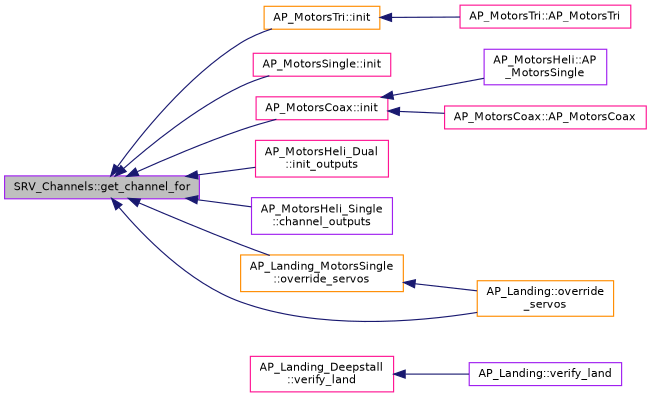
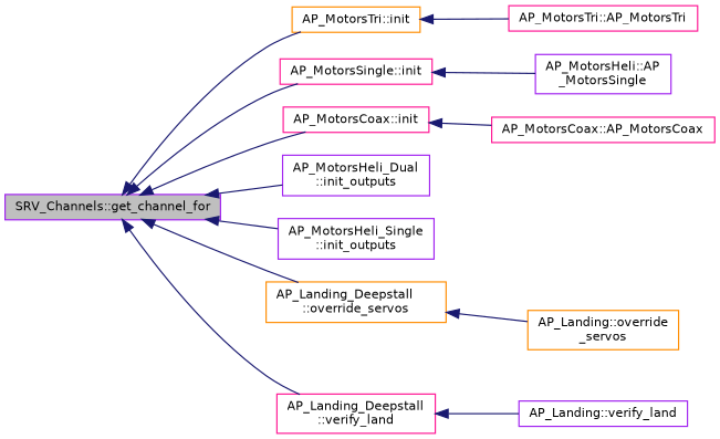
  digraph {
    rankdir=LR
    node [color=deeppink fillcolor=white fontname=Helvetica fontsize=10 shape=record style=filled]
    edge [color=midnightblue dir=back fontname=Helvetica fontsize=10 labelfontname=Helvetica labelfontsize=10 style=solid]
    n1 [color=purple fillcolor=grey75 fontcolor=black height=0.2 label="SRV_Channels::get_channel_for" width=0.4]
    n2 [color=darkorange height=0.2 label="AP_MotorsTri::init" width=0.4]
    n3 [height=0.2 label="AP_MotorsSingle::init" width=0.4]
    n4 [height=0.2 label="AP_MotorsCoax::init" width=0.4]
-   n5 [height=0.2 label="AP_MotorsHeli_Dual\l::init_outputs" width=0.4]
-   n6 [color=purple height=0.2 label="AP_MotorsHeli_Single\l::channel_outputs" width=0.4]
-   n7 [color=darkorange height=0.2 label="AP_Landing_MotorsSingle\l::override_servos" width=0.4]
+   n5 [color=purple height=0.2 label="AP_MotorsHeli_Dual\l::init_outputs" width=0.4]
+   n6 [color=purple height=0.2 label="AP_MotorsHeli_Single\l::init_outputs" width=0.4]
+   n7 [color=darkorange height=0.2 label="AP_Landing_Deepstall\l::override_servos" width=0.4]
    n8 [height=0.2 label="AP_Landing_Deepstall\l::verify_land" width=0.4]
    n9 [height=0.2 label="AP_MotorsTri::AP_MotorsTri" width=0.4]
    n10 [color=purple height=0.2 label="AP_MotorsHeli::AP\l_MotorsSingle" width=0.4]
    n11 [height=0.2 label="AP_MotorsCoax::AP_MotorsCoax" width=0.4]
    n12 [color=darkorange height=0.2 label="AP_Landing::override\l_servos" width=0.4]
    n13 [color=purple height=0.2 label="AP_Landing::verify_land" width=0.4]
    n1 -> n2
    n1 -> n3
    n1 -> n4
    n1 -> n5
    n1 -> n6
    n1 -> n7
-   n1 -> n12
+   n1 -> n8
    n2 -> n9
-   n4 -> n10
+   n3 -> n10
    n4 -> n11
    n7 -> n12
    n8 -> n13
  }
